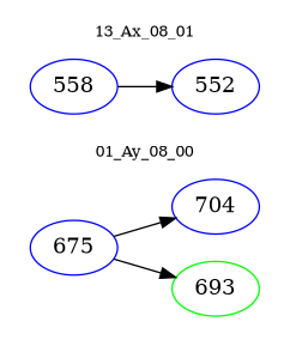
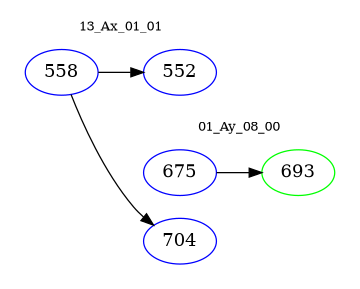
  digraph {
    rankdir=LR
    node [color=blue]
    edge [color=black]
    n1 [label=675]
    n2 [color=green label=693]
    n3 [label=704]
    n4 [label=558]
    n5 [label=552]
    subgraph cluster_1 {
      color=white
      fontsize=10
      label="01_Ay_08_00"
      n1
      n2
      n3
    }
    subgraph cluster_2 {
      color=white
      fontsize=10
-     label="13_Ax_08_01"
+     label="13_Ax_01_01"
      n4
      n5
    }
    n1 -> n2
-   n1 -> n3
+   n4 -> n3
    n4 -> n5
  }
